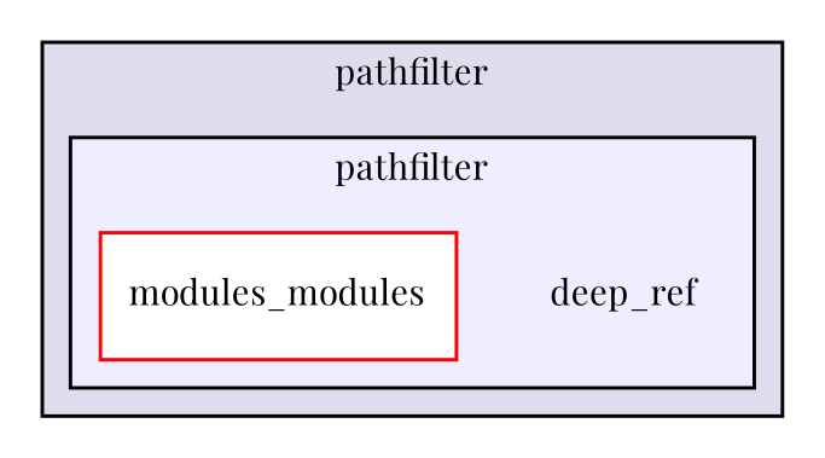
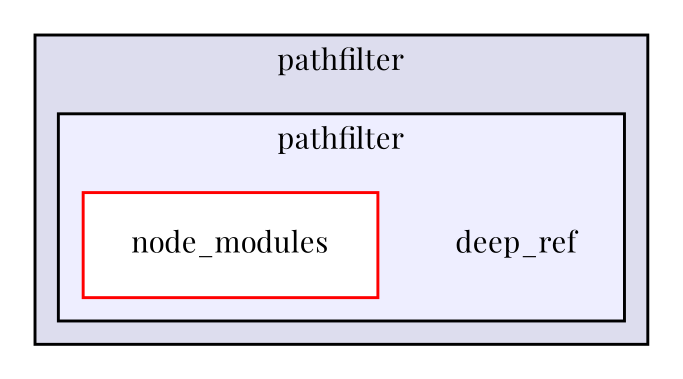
  digraph {
    compound=true
    fontname="Playfair Display"
    node [fontname="Playfair Display" fontsize=10]
    n1 [label=deep_ref shape=plaintext]
-   n2 [color=red fillcolor=white label=modules_modules shape=box style=filled]
+   n2 [color=red fillcolor=white label=node_modules shape=box style=filled]
    subgraph cluster_1 {
      bgcolor="#ddddee"
      fontsize=10
      label=pathfilter
      pencolor=black
      subgraph cluster_2 {
        bgcolor="#eeeeff"
        fontsize=10
        pencolor=black
        n1
        n2
      }
    }
  }
